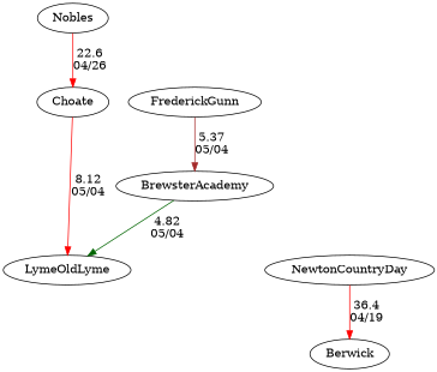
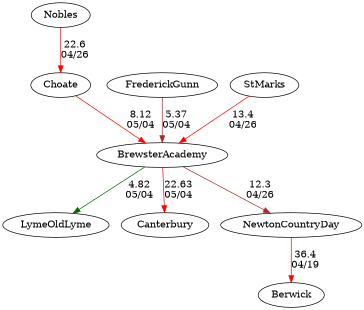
  digraph {
    edge [color=red random=random weight=78]
    BrewsterAcademy
    NewtonCountryDay
    LymeOldLyme
+   Canterbury
    FrederickGunn
    Choate
    Nobles
    Berwick
+   StMarks
+   BrewsterAcademy -> NewtonCountryDay [color=brown label="12.3\n04/26" weight=88]
    BrewsterAcademy -> LymeOldLyme [color=darkgreen label="4.82\n05/04" weight=96]
+   BrewsterAcademy -> Canterbury [label="22.63\n05/04"]
    NewtonCountryDay -> Berwick [label="36.4\n04/19" weight=64]
    FrederickGunn -> BrewsterAcademy [color=brown label="5.37\n05/04" weight=95]
-   Choate -> LymeOldLyme [label="8.12\n05/04" weight=92]
+   Choate -> BrewsterAcademy [label="8.12\n05/04" weight=92]
    Nobles -> Choate [label="22.6\n04/26"]
+   StMarks -> BrewsterAcademy [label="13.4\n04/26" weight=87]
  }
